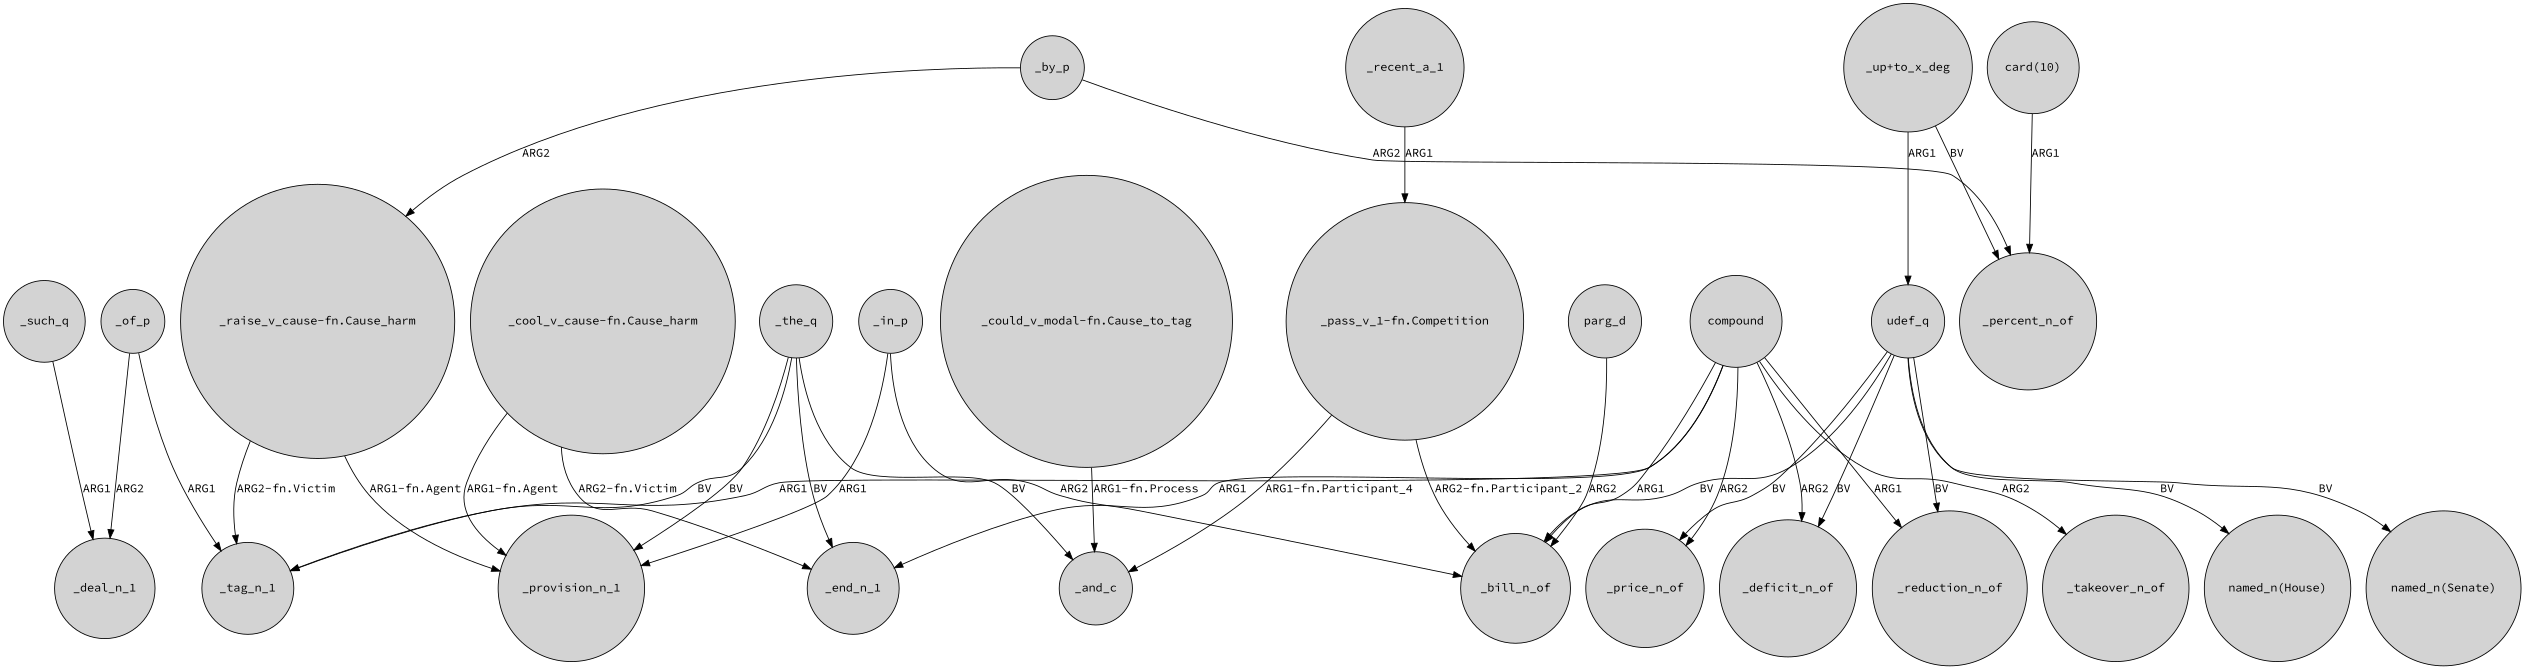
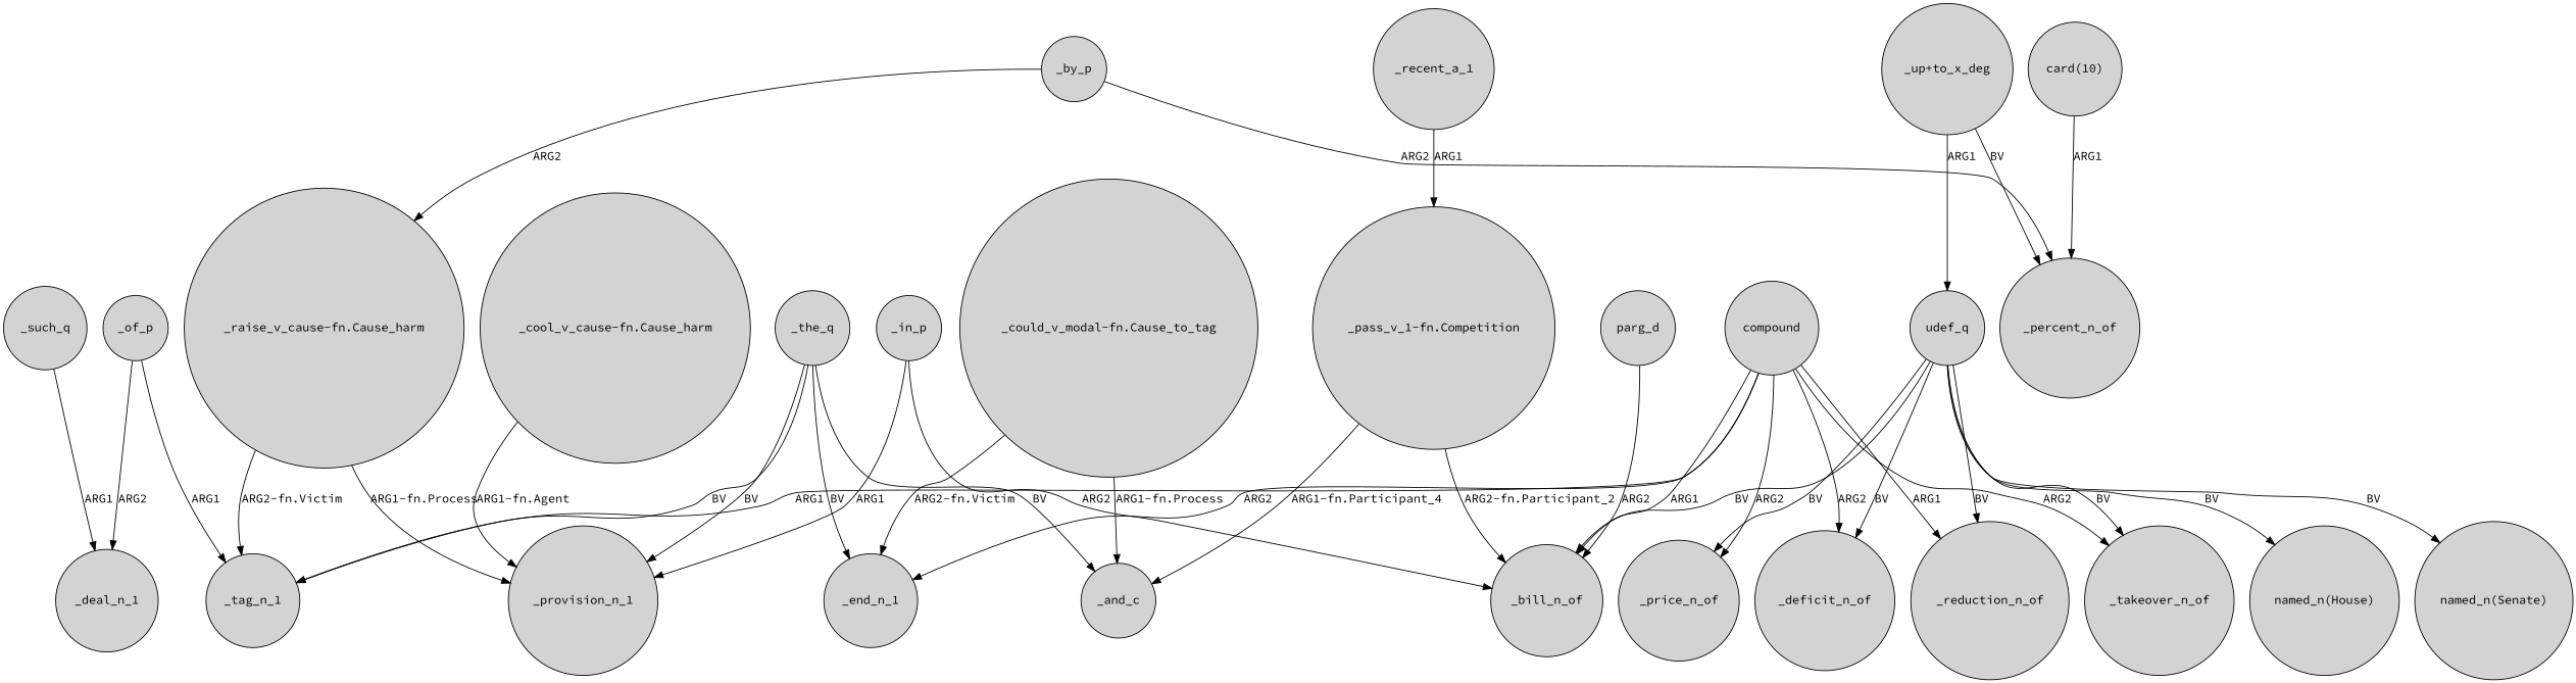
  digraph {
    fontname="Source Code Pro"
    node [fontname="Source Code Pro" shape=circle style=filled]
    edge [fontname="Source Code Pro"]
    _of_p
    _deal_n_1
    _tag_n_1
    n4 [label=_end_n_1]
    "_cool_v_cause-fn.Cause_harm"
    _provision_n_1
    _by_p
    _percent_n_of
    "_raise_v_cause-fn.Cause_harm"
    _the_q
    _and_c
    udef_q
    _price_n_of
    _bill_n_of
    _deficit_n_of
    _reduction_n_of
    _takeover_n_of
    "named_n(House)"
    "named_n(Senate)"
    parg_d
    "_pass_v_1-fn.Competition"
    compound
    n23 [label="_could_v_modal-fn.Cause_to_tag"]
    _such_q
    "card(10)"
    _recent_a_1
    "_up+to_x_deg"
    _in_p
    _of_p -> _deal_n_1 [label=ARG2]
    _of_p -> _tag_n_1 [label=ARG1]
-   "_cool_v_cause-fn.Cause_harm" -> n4 [label="ARG2-fn.Victim"]
+   n23 -> n4 [label="ARG2-fn.Victim"]
    "_cool_v_cause-fn.Cause_harm" -> _provision_n_1 [label="ARG1-fn.Agent"]
    _by_p -> _percent_n_of [label=ARG2]
    _by_p -> "_raise_v_cause-fn.Cause_harm" [label=ARG2]
    "_raise_v_cause-fn.Cause_harm" -> _tag_n_1 [label="ARG2-fn.Victim"]
-   "_raise_v_cause-fn.Cause_harm" -> _provision_n_1 [label="ARG1-fn.Agent"]
+   "_raise_v_cause-fn.Cause_harm" -> _provision_n_1 [label="ARG1-fn.Process"]
    _the_q -> _tag_n_1 [label=BV]
    _the_q -> n4 [label=BV]
    _the_q -> _provision_n_1 [label=BV]
    _the_q -> _and_c [label=BV]
    udef_q -> _price_n_of [label=BV]
    udef_q -> _bill_n_of [label=BV]
    udef_q -> _deficit_n_of [label=BV]
    udef_q -> _reduction_n_of [label=BV]
+   udef_q -> _takeover_n_of [label=BV]
    udef_q -> "named_n(House)" [label=BV]
    udef_q -> "named_n(Senate)" [label=BV]
    parg_d -> _bill_n_of [label=ARG2]
    "_pass_v_1-fn.Competition" -> _and_c [label="ARG1-fn.Participant_4"]
    "_pass_v_1-fn.Competition" -> _bill_n_of [label="ARG2-fn.Participant_2"]
    compound -> _tag_n_1 [label=ARG1]
-   compound -> n4 [label=ARG1]
+   compound -> n4 [label=ARG2]
    compound -> _price_n_of [label=ARG2]
    compound -> _bill_n_of [label=ARG1]
    compound -> _deficit_n_of [label=ARG2]
    compound -> _reduction_n_of [label=ARG1]
    compound -> _takeover_n_of [label=ARG2]
    n23 -> _and_c [label="ARG1-fn.Process"]
    _such_q -> _deal_n_1 [label=ARG1]
    "card(10)" -> _percent_n_of [label=ARG1]
    _recent_a_1 -> "_pass_v_1-fn.Competition" [label=ARG1]
    "_up+to_x_deg" -> _percent_n_of [label=BV]
    "_up+to_x_deg" -> udef_q [label=ARG1]
    _in_p -> _provision_n_1 [label=ARG1]
    _in_p -> _bill_n_of [label=ARG2]
  }
